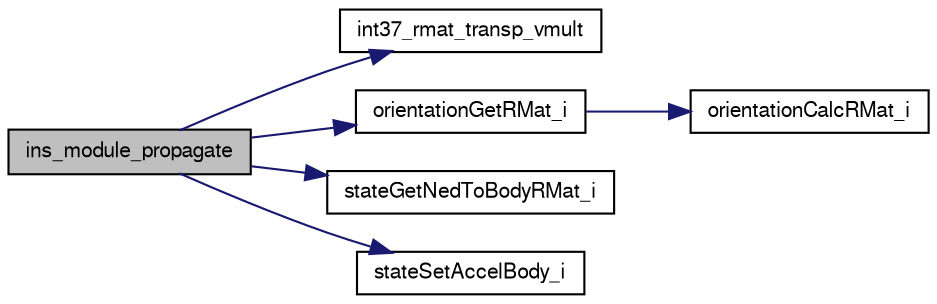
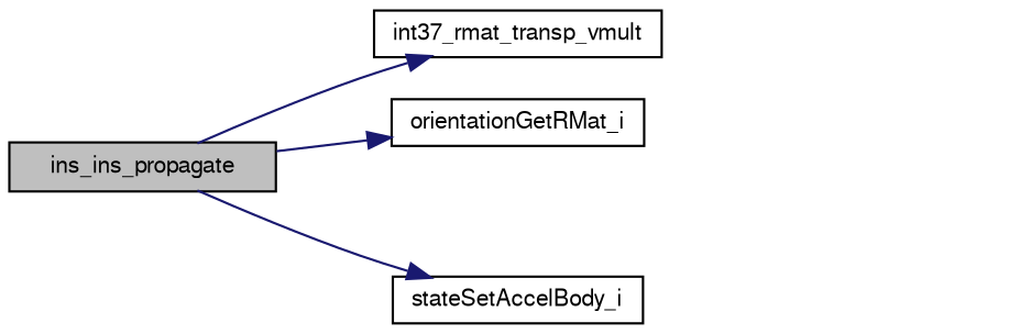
  digraph {
    rankdir=LR
    node [color=black fillcolor=white fontname=FreeSans fontsize=10 shape=record style=filled]
    edge [color=midnightblue fontname=FreeSans fontsize=10 labelfontname=FreeSans labelfontsize=10 style=solid]
-   n1 [fillcolor=grey75 fontcolor=black height=0.2 label=ins_module_propagate width=0.4]
+   n1 [fillcolor=grey75 fontcolor=black height=0.2 label=ins_ins_propagate width=0.4]
    n2 [height=0.2 label=int37_rmat_transp_vmult width=0.4]
    n3 [height=0.2 label=orientationGetRMat_i width=0.4]
-   n4 [height=0.2 label=stateGetNedToBodyRMat_i width=0.4]
    n5 [height=0.2 label=stateSetAccelBody_i width=0.4]
-   n6 [height=0.2 label=orientationCalcRMat_i width=0.4]
    n1 -> n2
    n1 -> n3
-   n1 -> n4
    n1 -> n5
-   n3 -> n6
  }
